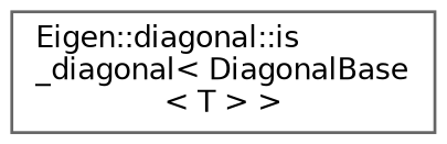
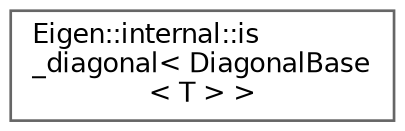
  digraph {
    rankdir=LR
-   n1 [color=grey40 fillcolor=white fontname=Helvetica fontsize=10 height=0.2 label="Eigen::diagonal::is\l_diagonal\< DiagonalBase\l\< T \> \>" shape=box style=filled width=0.4]
+   n1 [color=grey40 fillcolor=white fontname=Helvetica fontsize=10 height=0.2 label="Eigen::internal::is\l_diagonal\< DiagonalBase\l\< T \> \>" shape=box style=filled width=0.4]
  }
